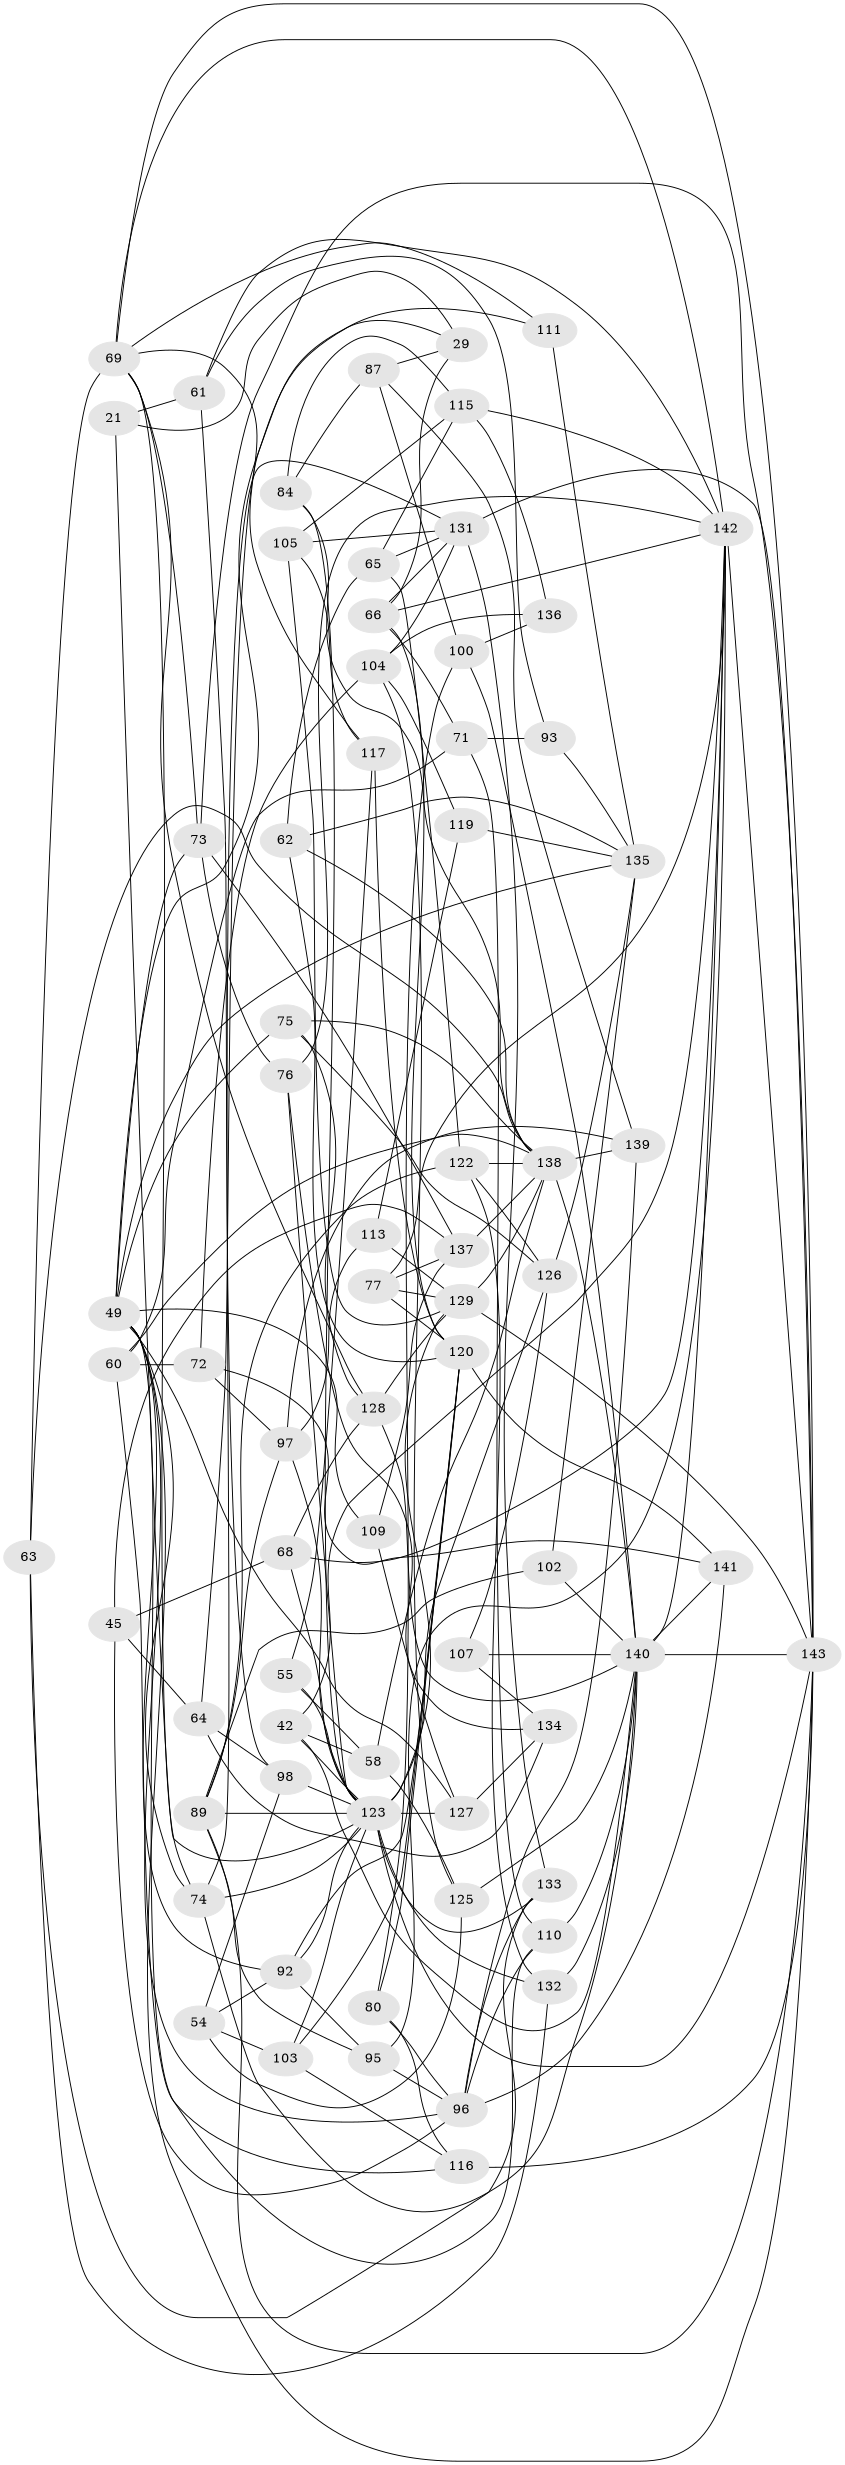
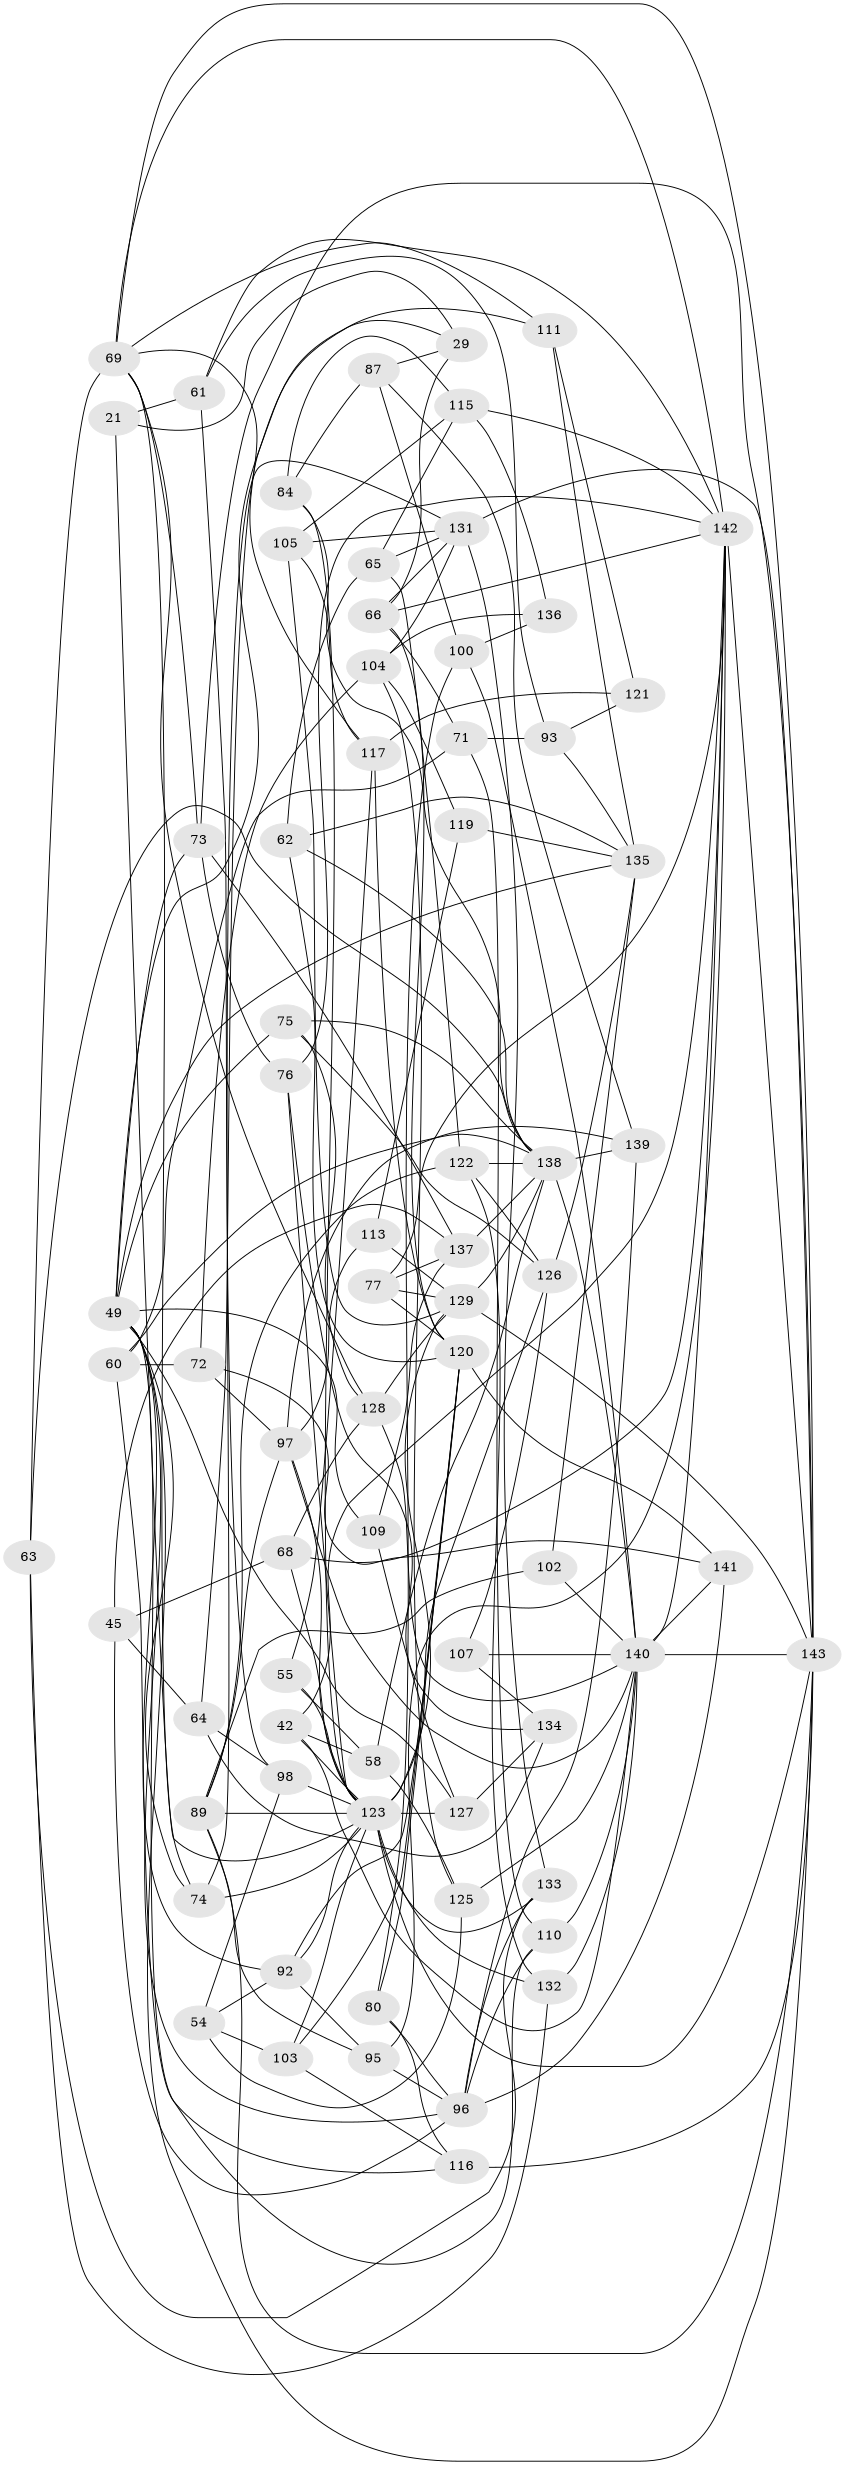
  graph {
    rankdir=LR
    node [color=gray90 style=filled]
    61 [super="+10"]
    142 [super="+112+114"]
    98
    93
    21
    n6 [label=29]
    123 [super="+17+28+90+106"]
    127
    143 [super="+4+27+108"]
    132
    133
    126 [super="+26+56"]
    129 [super="+22+67"]
    42 [super="+29"]
    58
    140 [super="+3+40+50+91"]
    125
    138 [super="+13+31+130"]
    141 [super="+78"]
    45
    64
    68
    96 [super="+19+38"]
    137 [super="+70"]
    111
    134
    128 [super="+124"]
    110
    139
    49 [super="+39+41"]
    73 [super="+37"]
    74 [super="+53"]
    75
    92 [super="+57"]
    109
    135 [super="+59"]
    76
    131 [super="+8"]
    120 [super="+85+36"]
    95
    54
    103
    116
    55
    117 [super="+86"]
+   121 [super="+101"]
    60
    71
    72
    97 [super="+48"]
    104 [super="+88"]
    62
    65
    115 [super="+34"]
    122 [super="+118+44"]
    69 [super="+16+25+30"]
    63
    136
    66 [super="+46"]
    113
    119
    77
    80
    100
    84
    87
    89 [super="+52+81"]
    102
    105
    107
    61 -- 142 [weight=2]
    61 -- 98
    61 -- 93
    142 -- 143
    98 -- 123
    93 -- 135
+   93 -- 121
    21 -- 61 [weight=2]
    21 -- n6
    21 -- 123
    123 -- 127
    123 -- 143
    123 -- 132
    123 -- 133
    123 -- 126 [weight=3]
    123 -- 129
    127 -- 134
    132 -- 140
    126 -- 135 [weight=2]
    129 -- 143
    129 -- 138 [weight=2]
    42 -- 142
    42 -- 123 [weight=3]
    42 -- 58
    42 -- 140
    58 -- 125
    58 -- 138
    140 -- 142
    140 -- 143 [weight=2]
    140 -- 141
    125 -- 140
    138 -- 140 [weight=2]
    138 -- 139
    45 -- 64
    45 -- 68
    45 -- 96
    45 -- 137
    64 -- 98
    64 -- 111
    64 -- 134
    68 -- 142
    68 -- 123
    68 -- 128
    96 -- 133
    96 -- 141
    96 -- 110
    96 -- 139
    137 -- 138
    111 -- 135
+   111 -- 121
    128 -- 129
    128 -- 140 [weight=2]
    110 -- 140
    49 -- n6
    49 -- 127
    49 -- 143
    49 -- 96
    49 -- 110
    49 -- 73
    49 -- 74
    49 -- 75
    49 -- 92
    49 -- 109
    49 -- 135
    73 -- 143 [weight=2]
    73 -- 137
    73 -- 76
    74 -- 123
-   74 -- 140
+   97 -- 140
    74 -- 131
    75 -- 126
    75 -- 138
    75 -- 128
    92 -- 123
    92 -- 120 [weight=2]
    92 -- 95
    109 -- 127
    109 -- 137 [weight=2]
    76 -- 142
    76 -- 123
    76 -- 134
    131 -- 143
    131 -- 133
    120 -- 141
    95 -- 142
    95 -- 96
    54 -- 98
    54 -- 125
    54 -- 92
    54 -- 103
    103 -- 123
    103 -- 120
    103 -- 116
    116 -- 143
    55 -- 123 [weight=2]
    55 -- 58
    55 -- 117
    117 -- 120 [weight=2]
+   117 -- 121
    60 -- 138
    60 -- 116
    60 -- 71
    60 -- 72
    71 -- 93
    71 -- 110
    72 -- 141
    72 -- 97
    72 -- 104
    97 -- 123
    97 -- 139
    97 -- 113 [weight=2]
    104 -- 125
    104 -- 131
    104 -- 136
    104 -- 119 [weight=2]
    62 -- 138
    62 -- 135
    62 -- 120
    62 -- 65
    65 -- 131
    65 -- 115
    65 -- 122
    115 -- 142 [weight=2]
    115 -- 136
    122 -- 132
    122 -- 126
    122 -- 138 [weight=4]
    69 -- 142 [weight=2]
    69 -- 143
    69 -- 111
    69 -- 128
    69 -- 73
    69 -- 74 [weight=2]
    69 -- 117
    63 -- 132
    63 -- 133
    63 -- 138
    63 -- 69
    66 -- 142
    66 -- n6
    66 -- 131 [weight=2]
    66 -- 120
    66 -- 71
    113 -- 129
    113 -- 119
    119 -- 135
    77 -- 142
    77 -- 129
    77 -- 137
    77 -- 120
    80 -- 96
    80 -- 120
    80 -- 116
    80 -- 100
    100 -- 140
    100 -- 136
    84 -- 123
    84 -- 138
    84 -- 115
    84 -- 87
    87 -- n6
    87 -- 139
    87 -- 100
    89 -- 123
    89 -- 143 [weight=3]
    89 -- 95
    89 -- 97
    89 -- 122
    89 -- 102
    102 -- 140 [weight=2]
    102 -- 135
    105 -- 129
    105 -- 131
    105 -- 117
    105 -- 115
    107 -- 126
    107 -- 140 [weight=2]
    107 -- 134
  }
